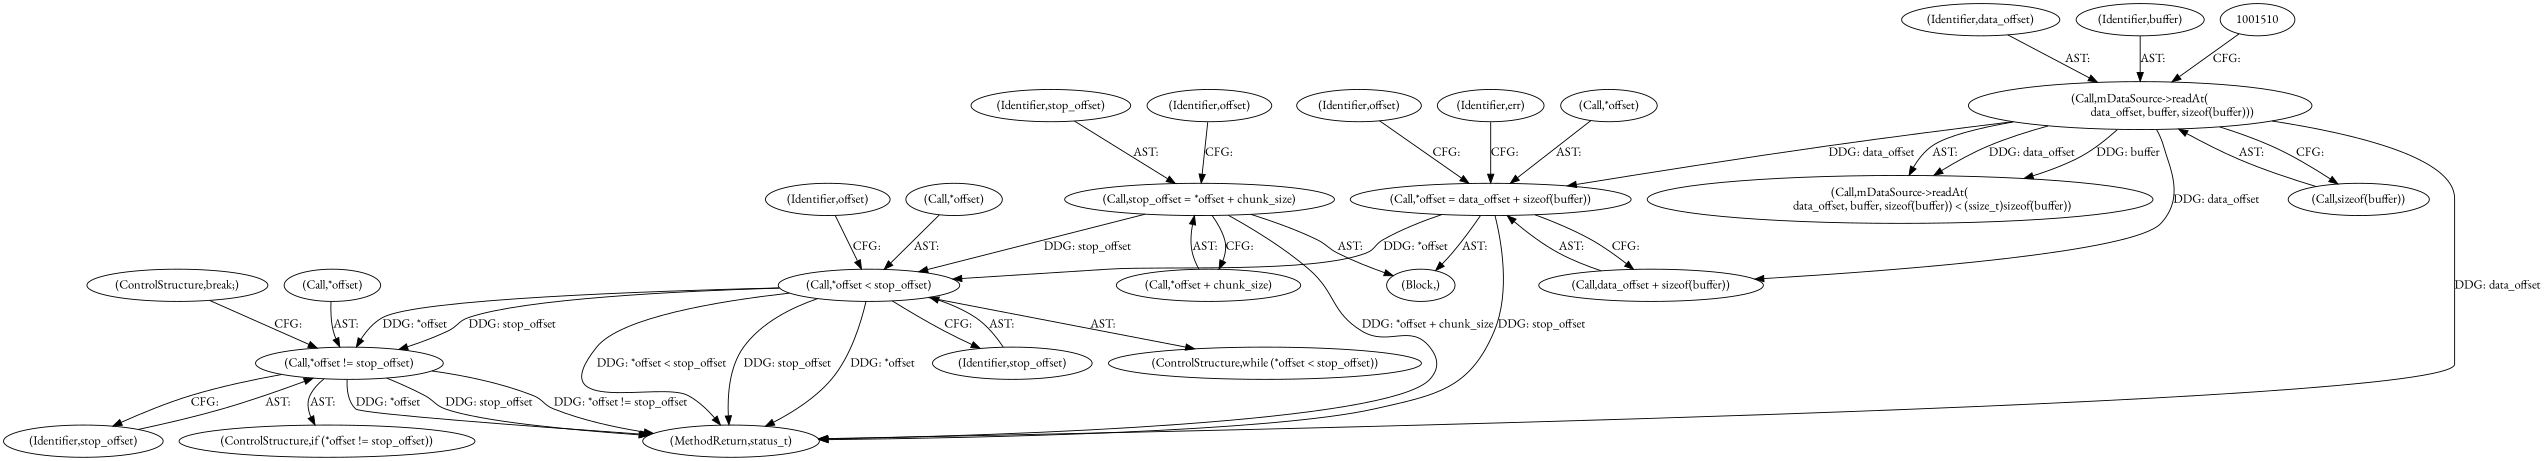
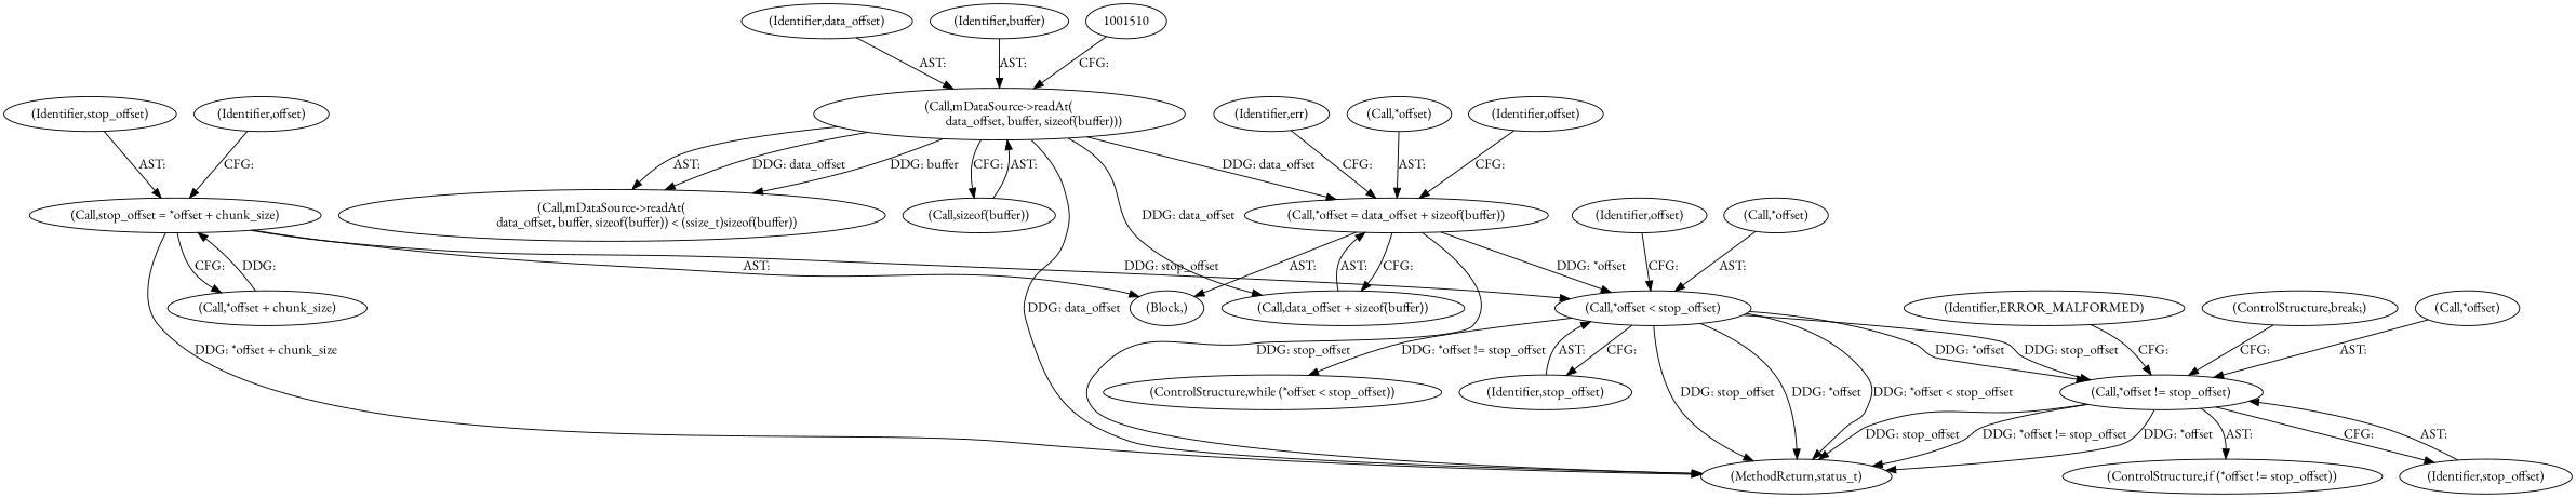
  digraph {
    fontname="EB Garamond"
    node [fontname="EB Garamond"]
    edge [fontname="EB Garamond"]
    n1 [label="(Call,*offset != stop_offset)"]
    n2 [label="(ControlStructure,if (*offset != stop_offset))"]
    n3 [label="(Identifier,stop_offset)"]
    n4 [label="(MethodReturn,status_t)"]
    n5 [label="(Call,*offset < stop_offset)"]
    n6 [label="(Identifier,stop_offset)"]
    n7 [label="(ControlStructure,while (*offset < stop_offset))"]
    n8 [label="(Call,*offset = data_offset + sizeof(buffer))"]
    n9 [label="(Block,)"]
    n10 [label="(Call,data_offset + sizeof(buffer))"]
    n11 [label="(Call,mDataSource->readAt(\n                        data_offset, buffer, sizeof(buffer)))"]
    n12 [label="(Call,mDataSource->readAt(\n                        data_offset, buffer, sizeof(buffer)) < (ssize_t)sizeof(buffer))"]
    n13 [label="(Call,sizeof(buffer))"]
    n14 [label="(Call,stop_offset = *offset + chunk_size)"]
    n15 [label="(Call,*offset + chunk_size)"]
    n16 [label="(Identifier,err)"]
    n17 [label="(Identifier,data_offset)"]
    n18 [label="(Identifier,buffer)"]
+   n19 [label="(Identifier,ERROR_MALFORMED)"]
    n20 [label="(Identifier,offset)"]
    n21 [label="(Call,*offset)"]
    n22 [label="(Identifier,stop_offset)"]
    n23 [label="(Identifier,offset)"]
    n24 [label="(ControlStructure,break;)"]
    n25 [label="(Call,*offset)"]
    n26 [label="(Call,*offset)"]
    n27 [label="(Identifier,offset)"]
    1001510
    n1 -> n2 [label="AST: "]
    n1 -> n3 [label="CFG: "]
    n1 -> n4 [label="DDG: stop_offset"]
    n1 -> n4 [label="DDG: *offset != stop_offset"]
    n1 -> n4 [label="DDG: *offset"]
    n3 -> n1 [label="AST: "]
    n5 -> n1 [label="DDG: *offset"]
    n5 -> n1 [label="DDG: stop_offset"]
    n5 -> n4 [label="DDG: stop_offset"]
    n5 -> n4 [label="DDG: *offset"]
    n5 -> n4 [label="DDG: *offset < stop_offset"]
    n5 -> n6 [label="CFG: "]
-   n5 -> n7 [label="AST: "]
+   n5 -> n7 [label="DDG: *offset != stop_offset"]
    n6 -> n5 [label="AST: "]
    n8 -> n4 [label="DDG: stop_offset"]
    n8 -> n5 [label="DDG: *offset"]
    n8 -> n9 [label="AST: "]
    n8 -> n10 [label="CFG: "]
    n10 -> n8 [label="AST: "]
    n11 -> n4 [label="DDG: data_offset"]
    n11 -> n8 [label="DDG: data_offset"]
    n11 -> n10 [label="DDG: data_offset"]
    n11 -> n12 [label="AST: "]
    n11 -> n12 [label="DDG: data_offset"]
    n11 -> n12 [label="DDG: buffer"]
    n11 -> n13 [label="CFG: "]
    n13 -> n11 [label="AST: "]
    n14 -> n4 [label="DDG: *offset + chunk_size"]
    n14 -> n5 [label="DDG: stop_offset"]
    n14 -> n9 [label="AST: "]
    n14 -> n15 [label="CFG: "]
-   n15 -> n14 [label="AST: "]
+   n15 -> n14 [label="DDG: "]
    n16 -> n8 [label="CFG: "]
    n17 -> n11 [label="AST: "]
    n18 -> n11 [label="AST: "]
+   n19 -> n1 [label="CFG: "]
    n20 -> n5 [label="CFG: "]
    n21 -> n5 [label="AST: "]
    n22 -> n14 [label="AST: "]
    n23 -> n14 [label="CFG: "]
    n24 -> n1 [label="CFG: "]
    n25 -> n8 [label="AST: "]
    n26 -> n1 [label="AST: "]
    n27 -> n8 [label="CFG: "]
    1001510 -> n11 [label="CFG: "]
  }
